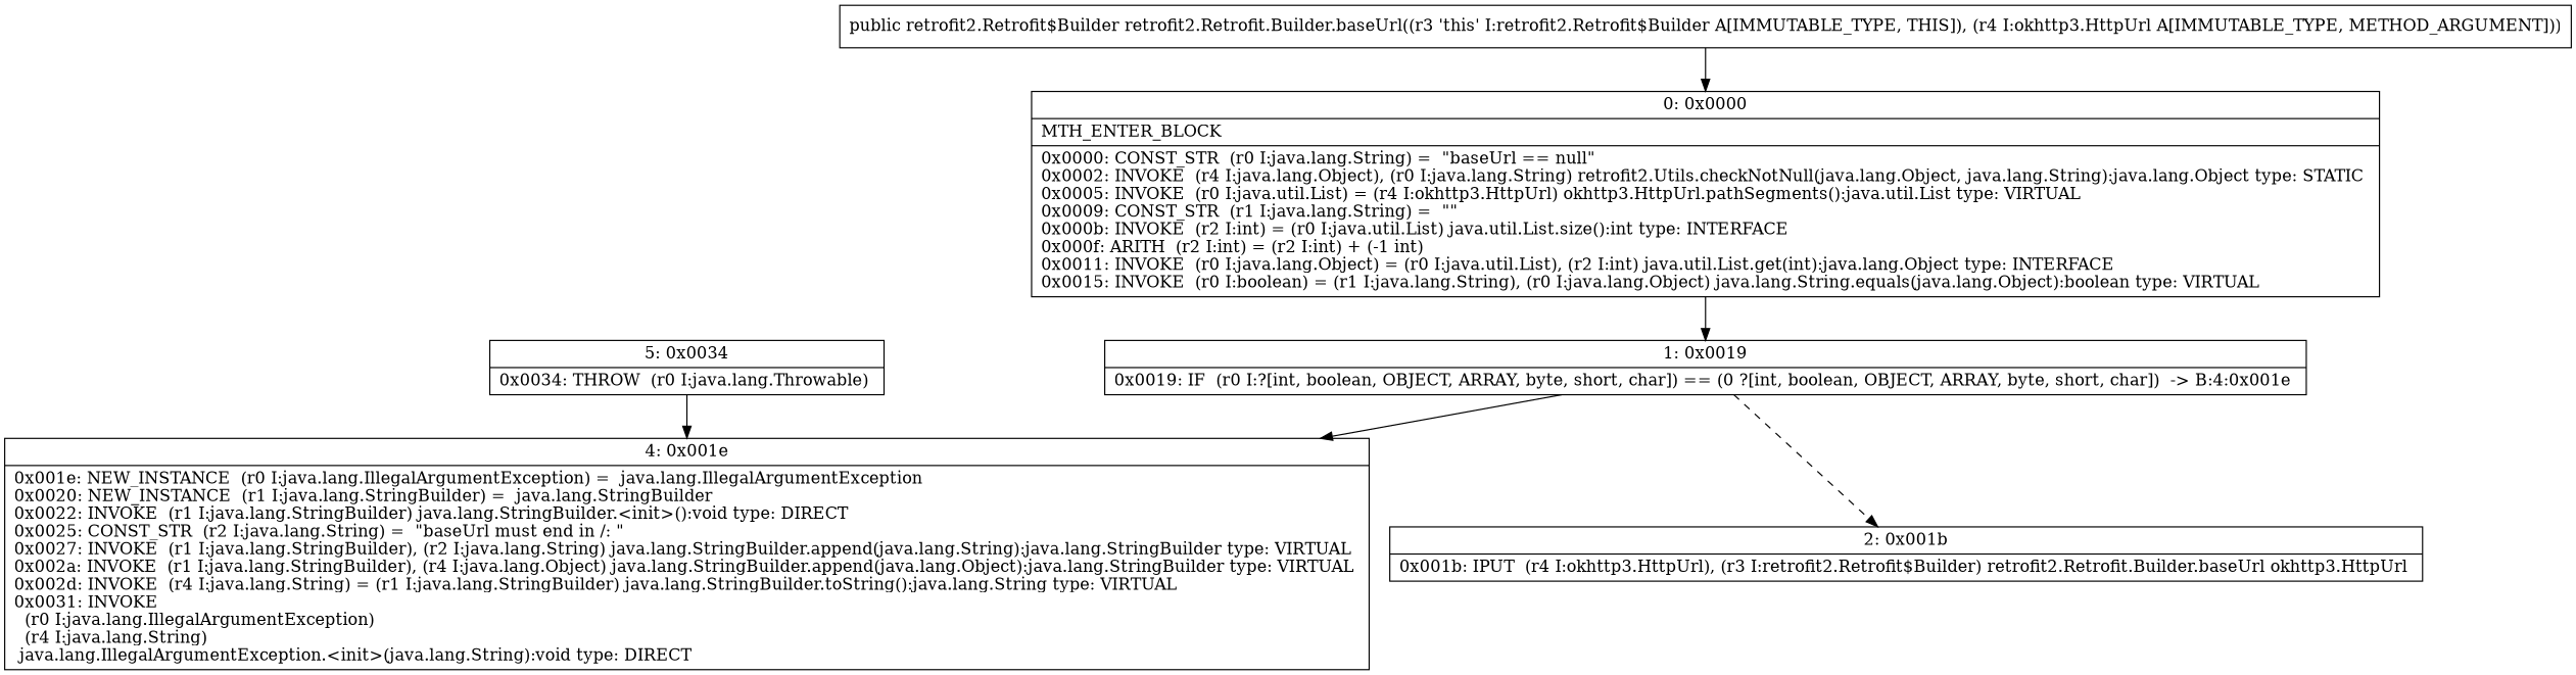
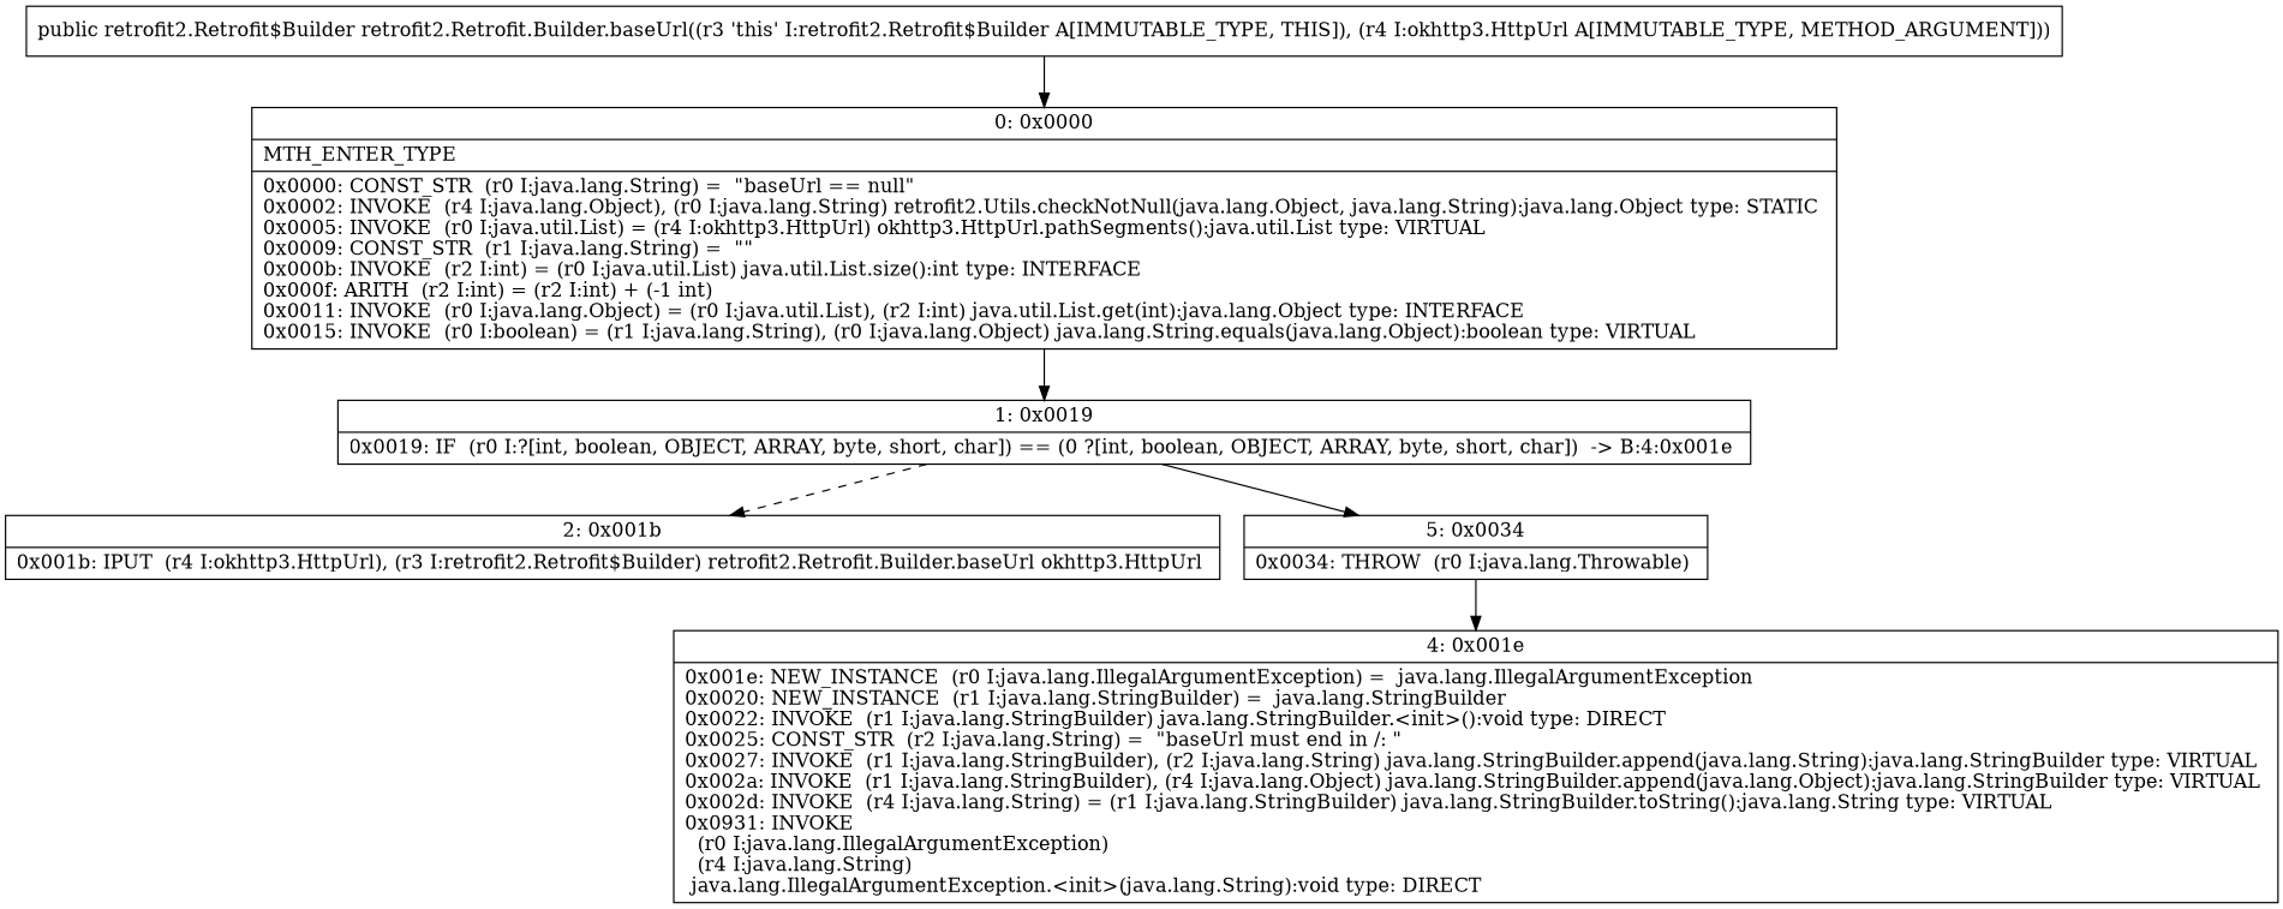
  digraph {
    node [shape=record]
-   n1 [label="{0\:\ 0x0000|MTH_ENTER_BLOCK\l|0x0000: CONST_STR  (r0 I:java.lang.String) =  \"baseUrl == null\" \l0x0002: INVOKE  (r4 I:java.lang.Object), (r0 I:java.lang.String) retrofit2.Utils.checkNotNull(java.lang.Object, java.lang.String):java.lang.Object type: STATIC \l0x0005: INVOKE  (r0 I:java.util.List) = (r4 I:okhttp3.HttpUrl) okhttp3.HttpUrl.pathSegments():java.util.List type: VIRTUAL \l0x0009: CONST_STR  (r1 I:java.lang.String) =  \"\" \l0x000b: INVOKE  (r2 I:int) = (r0 I:java.util.List) java.util.List.size():int type: INTERFACE \l0x000f: ARITH  (r2 I:int) = (r2 I:int) + (\-1 int) \l0x0011: INVOKE  (r0 I:java.lang.Object) = (r0 I:java.util.List), (r2 I:int) java.util.List.get(int):java.lang.Object type: INTERFACE \l0x0015: INVOKE  (r0 I:boolean) = (r1 I:java.lang.String), (r0 I:java.lang.Object) java.lang.String.equals(java.lang.Object):boolean type: VIRTUAL \l}"]
+   n1 [label="{0\:\ 0x0000|MTH_ENTER_TYPE\l|0x0000: CONST_STR  (r0 I:java.lang.String) =  \"baseUrl == null\" \l0x0002: INVOKE  (r4 I:java.lang.Object), (r0 I:java.lang.String) retrofit2.Utils.checkNotNull(java.lang.Object, java.lang.String):java.lang.Object type: STATIC \l0x0005: INVOKE  (r0 I:java.util.List) = (r4 I:okhttp3.HttpUrl) okhttp3.HttpUrl.pathSegments():java.util.List type: VIRTUAL \l0x0009: CONST_STR  (r1 I:java.lang.String) =  \"\" \l0x000b: INVOKE  (r2 I:int) = (r0 I:java.util.List) java.util.List.size():int type: INTERFACE \l0x000f: ARITH  (r2 I:int) = (r2 I:int) + (\-1 int) \l0x0011: INVOKE  (r0 I:java.lang.Object) = (r0 I:java.util.List), (r2 I:int) java.util.List.get(int):java.lang.Object type: INTERFACE \l0x0015: INVOKE  (r0 I:boolean) = (r1 I:java.lang.String), (r0 I:java.lang.Object) java.lang.String.equals(java.lang.Object):boolean type: VIRTUAL \l}"]
    n2 [label="{1\:\ 0x0019|0x0019: IF  (r0 I:?[int, boolean, OBJECT, ARRAY, byte, short, char]) == (0 ?[int, boolean, OBJECT, ARRAY, byte, short, char])  \-\> B:4:0x001e \l}"]
    n3 [label="{2\:\ 0x001b|0x001b: IPUT  (r4 I:okhttp3.HttpUrl), (r3 I:retrofit2.Retrofit$Builder) retrofit2.Retrofit.Builder.baseUrl okhttp3.HttpUrl \l}"]
-   n4 [label="{4\:\ 0x001e|0x001e: NEW_INSTANCE  (r0 I:java.lang.IllegalArgumentException) =  java.lang.IllegalArgumentException \l0x0020: NEW_INSTANCE  (r1 I:java.lang.StringBuilder) =  java.lang.StringBuilder \l0x0022: INVOKE  (r1 I:java.lang.StringBuilder) java.lang.StringBuilder.\<init\>():void type: DIRECT \l0x0025: CONST_STR  (r2 I:java.lang.String) =  \"baseUrl must end in \/: \" \l0x0027: INVOKE  (r1 I:java.lang.StringBuilder), (r2 I:java.lang.String) java.lang.StringBuilder.append(java.lang.String):java.lang.StringBuilder type: VIRTUAL \l0x002a: INVOKE  (r1 I:java.lang.StringBuilder), (r4 I:java.lang.Object) java.lang.StringBuilder.append(java.lang.Object):java.lang.StringBuilder type: VIRTUAL \l0x002d: INVOKE  (r4 I:java.lang.String) = (r1 I:java.lang.StringBuilder) java.lang.StringBuilder.toString():java.lang.String type: VIRTUAL \l0x0031: INVOKE  \l  (r0 I:java.lang.IllegalArgumentException)\l  (r4 I:java.lang.String)\l java.lang.IllegalArgumentException.\<init\>(java.lang.String):void type: DIRECT \l}"]
+   n4 [label="{4\:\ 0x001e|0x001e: NEW_INSTANCE  (r0 I:java.lang.IllegalArgumentException) =  java.lang.IllegalArgumentException \l0x0020: NEW_INSTANCE  (r1 I:java.lang.StringBuilder) =  java.lang.StringBuilder \l0x0022: INVOKE  (r1 I:java.lang.StringBuilder) java.lang.StringBuilder.\<init\>():void type: DIRECT \l0x0025: CONST_STR  (r2 I:java.lang.String) =  \"baseUrl must end in \/: \" \l0x0027: INVOKE  (r1 I:java.lang.StringBuilder), (r2 I:java.lang.String) java.lang.StringBuilder.append(java.lang.String):java.lang.StringBuilder type: VIRTUAL \l0x002a: INVOKE  (r1 I:java.lang.StringBuilder), (r4 I:java.lang.Object) java.lang.StringBuilder.append(java.lang.Object):java.lang.StringBuilder type: VIRTUAL \l0x002d: INVOKE  (r4 I:java.lang.String) = (r1 I:java.lang.StringBuilder) java.lang.StringBuilder.toString():java.lang.String type: VIRTUAL \l0x0931: INVOKE  \l  (r0 I:java.lang.IllegalArgumentException)\l  (r4 I:java.lang.String)\l java.lang.IllegalArgumentException.\<init\>(java.lang.String):void type: DIRECT \l}"]
    n5 [label="{5\:\ 0x0034|0x0034: THROW  (r0 I:java.lang.Throwable) \l}"]
    n6 [label="{public retrofit2.Retrofit$Builder retrofit2.Retrofit.Builder.baseUrl((r3 'this' I:retrofit2.Retrofit$Builder A[IMMUTABLE_TYPE, THIS]), (r4 I:okhttp3.HttpUrl A[IMMUTABLE_TYPE, METHOD_ARGUMENT])) }"]
    n1 -> n2
    n2 -> n3 [style=dashed]
-   n2 -> n4
+   n2 -> n5
    n5 -> n4
    n6 -> n1
  }
